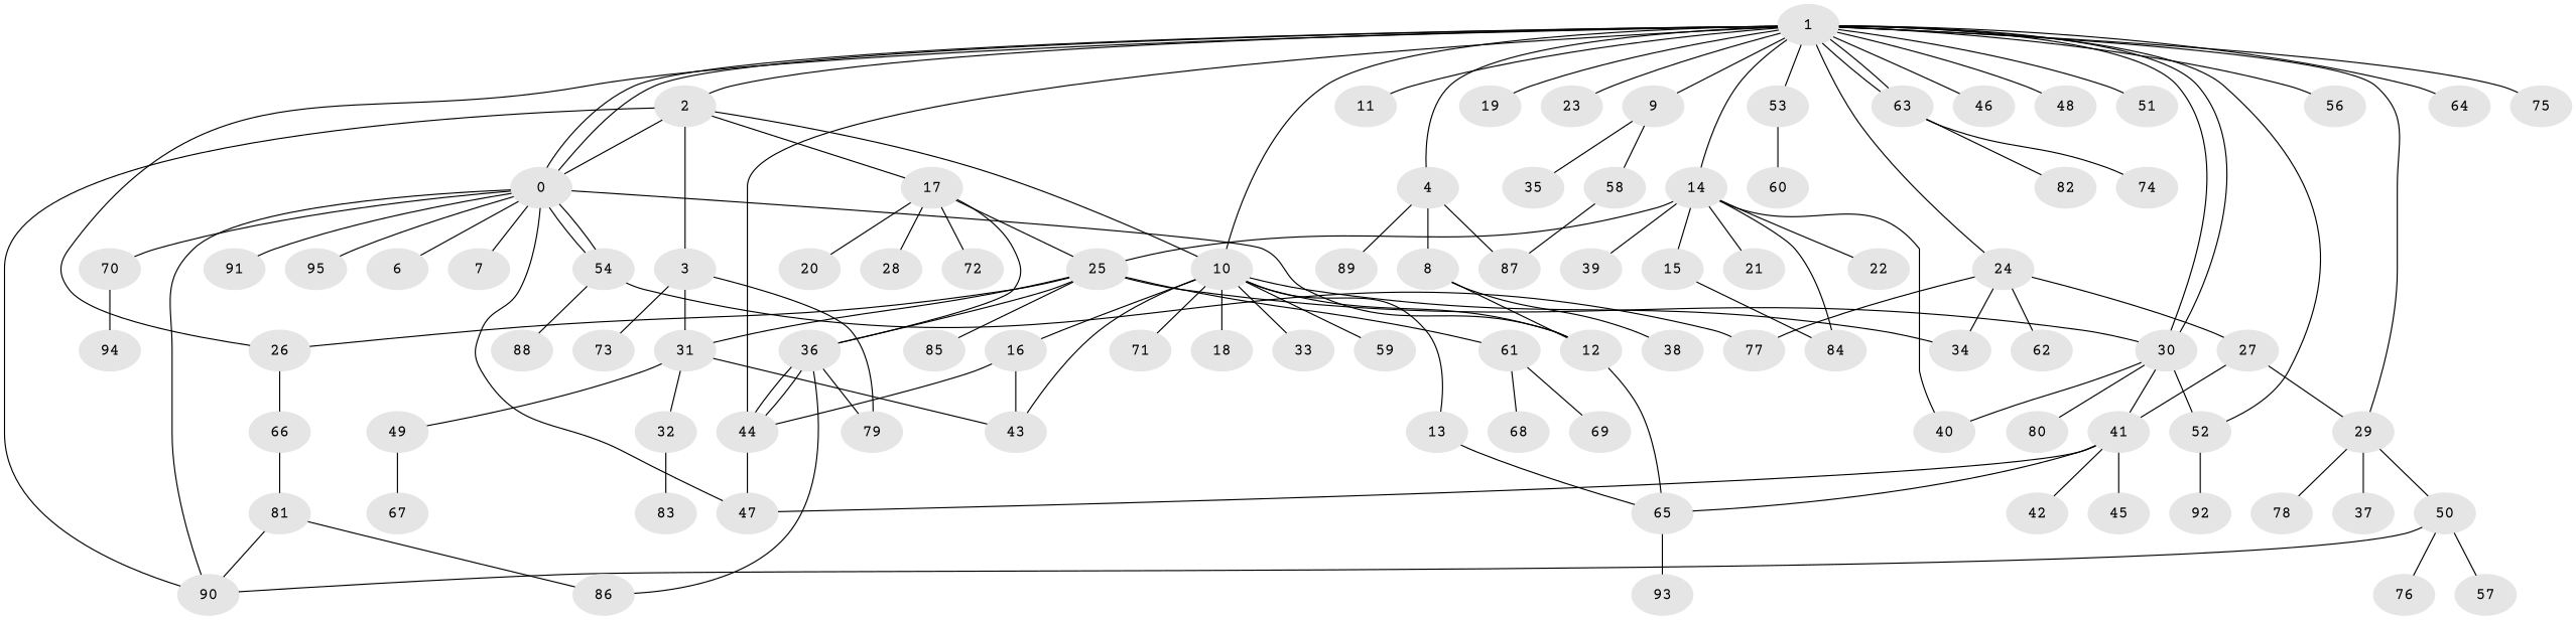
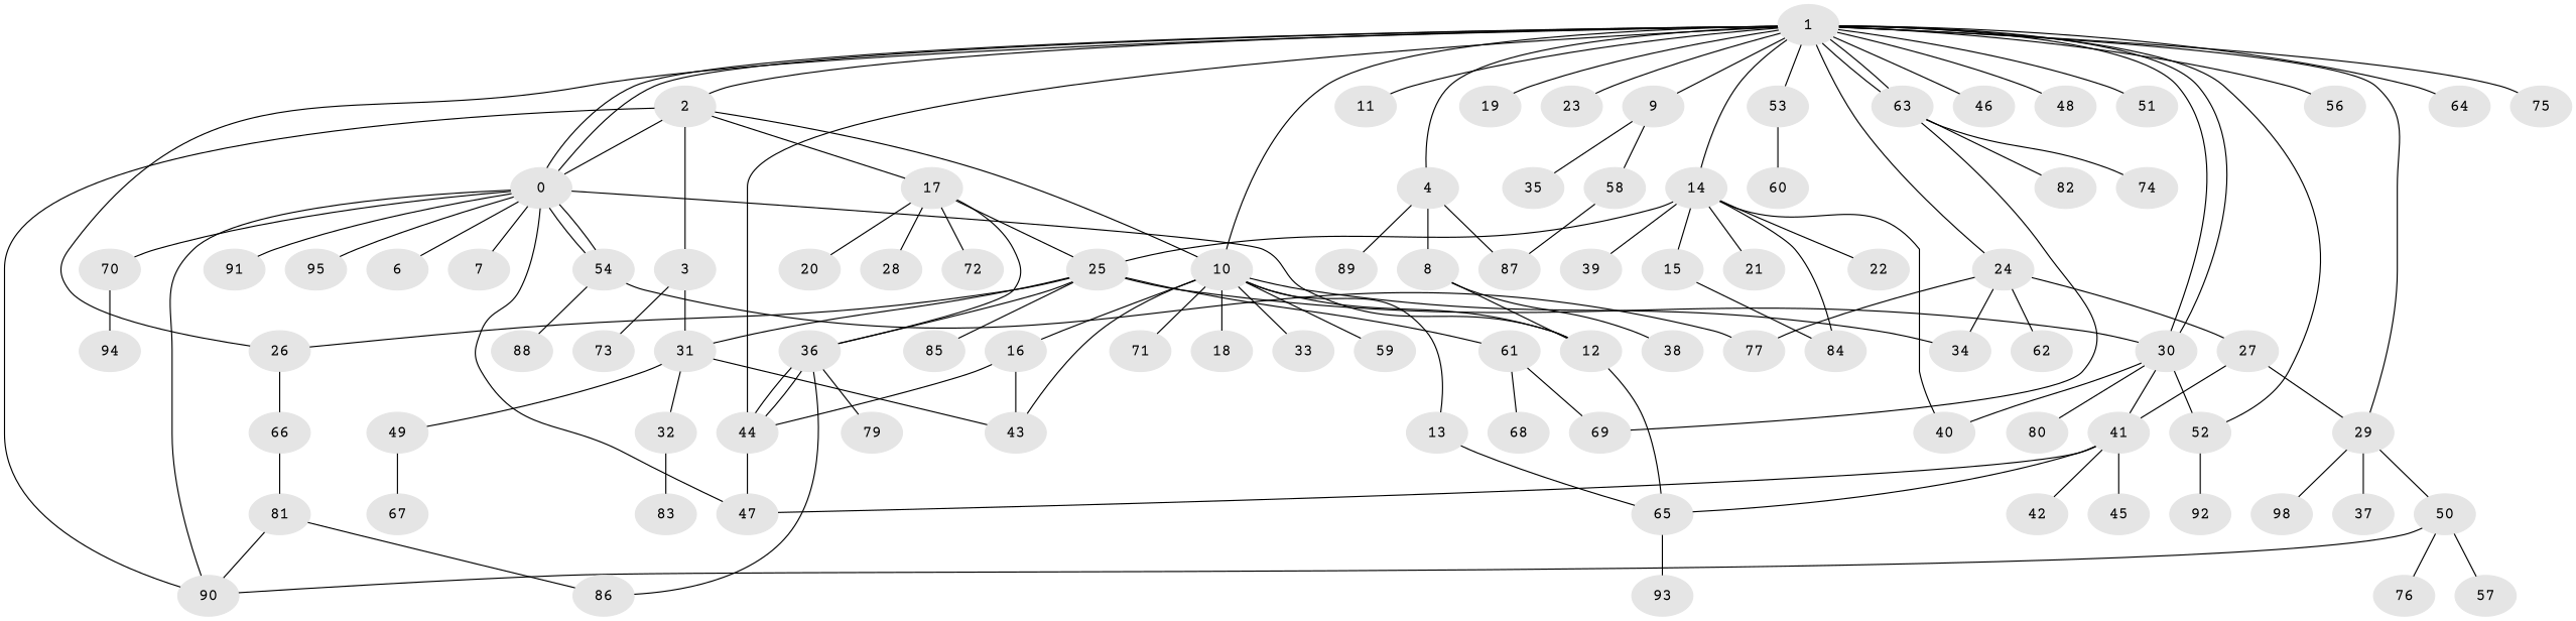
  graph {
    fontname="Courier Prime"
    node [color=gray90 fontname="Courier Prime" style=filled]
    edge [fontname="Courier Prime"]
    1
    2
    4
    n4 [label=0]
    9
    10
    11
    14
    19
    23
    24
    26
    29
    30
    44
    46
    48
    51
    52
    53
    56
    63
    64
    75
    3
    17
    90
    8
    87
    89
    6
    7
    12
    47
    54
    70
    91
    95
    35
    58
    13
    16
    18
    33
    34
    43
    59
    71
    15
    21
    22
    25
    39
    40
    84
    27
    62
    77
    66
    37
    50
-   78
+   78 [label=98]
    41
    80
    92
    60
    69
    74
    82
    31
    73
    79
    20
    28
    36
    72
    32
    49
    38
    65
    88
    94
    93
    61
    85
    86
    68
    81
    42
    45
    57
    76
    83
    67
    1 -- 2
    1 -- 4
    1 -- n4
    1 -- n4
    1 -- 9
    1 -- 10
    1 -- 11
    1 -- 14
    1 -- 19
    1 -- 23
    1 -- 24
    1 -- 26
    1 -- 29
    1 -- 30
    1 -- 30
    1 -- 44
    1 -- 46
    1 -- 48
    1 -- 51
    1 -- 52
    1 -- 53
    1 -- 56
    1 -- 63
    1 -- 63
    1 -- 64
    1 -- 75
    2 -- n4
    2 -- 10
    2 -- 3
    2 -- 17
    2 -- 90
    4 -- 8
    4 -- 87
    4 -- 89
    n4 -- 90
    n4 -- 6
    n4 -- 7
    n4 -- 12
    n4 -- 47
    n4 -- 54
    n4 -- 54
    n4 -- 70
    n4 -- 91
    n4 -- 95
    9 -- 35
    9 -- 58
    10 -- 12
    10 -- 13
    10 -- 16
    10 -- 18
    10 -- 33
    10 -- 34
    10 -- 43
    10 -- 59
    10 -- 71
    14 -- 15
    14 -- 21
    14 -- 22
    14 -- 25
    14 -- 39
    14 -- 40
    14 -- 84
    24 -- 34
    24 -- 27
    24 -- 62
    24 -- 77
    26 -- 66
    29 -- 37
    29 -- 50
    29 -- 78
    30 -- 52
    30 -- 40
    30 -- 41
    30 -- 80
    44 -- 47
    52 -- 92
    53 -- 60
+   63 -- 69
    63 -- 74
    63 -- 82
    3 -- 31
    3 -- 73
-   3 -- 79
    17 -- 25
    17 -- 20
    17 -- 28
    17 -- 36
    17 -- 72
    8 -- 12
    8 -- 38
    12 -- 65
    54 -- 77
    54 -- 88
    70 -- 94
    58 -- 87
    13 -- 65
    16 -- 44
    16 -- 43
    15 -- 84
    25 -- 26
    25 -- 30
    25 -- 31
    25 -- 36
    25 -- 61
    25 -- 85
    27 -- 29
    27 -- 41
    66 -- 81
    50 -- 90
    50 -- 57
    50 -- 76
    41 -- 47
    41 -- 65
    41 -- 42
    41 -- 45
    31 -- 43
    31 -- 32
    31 -- 49
    36 -- 44
    36 -- 44
    36 -- 79
    36 -- 86
    32 -- 83
    49 -- 67
    65 -- 93
    61 -- 69
    61 -- 68
    81 -- 90
    81 -- 86
  }
